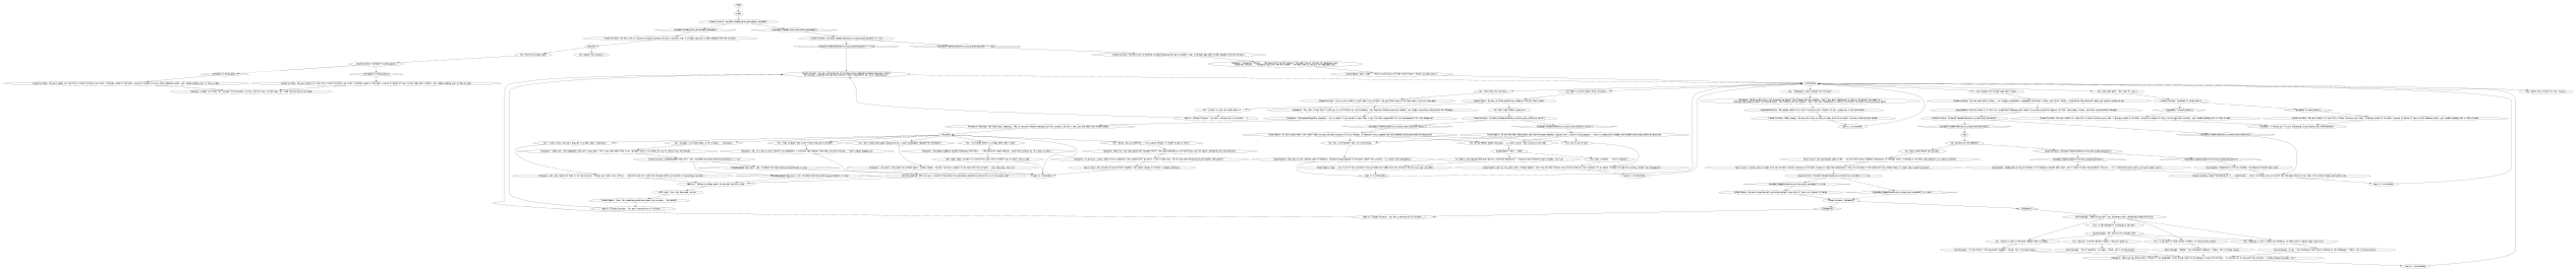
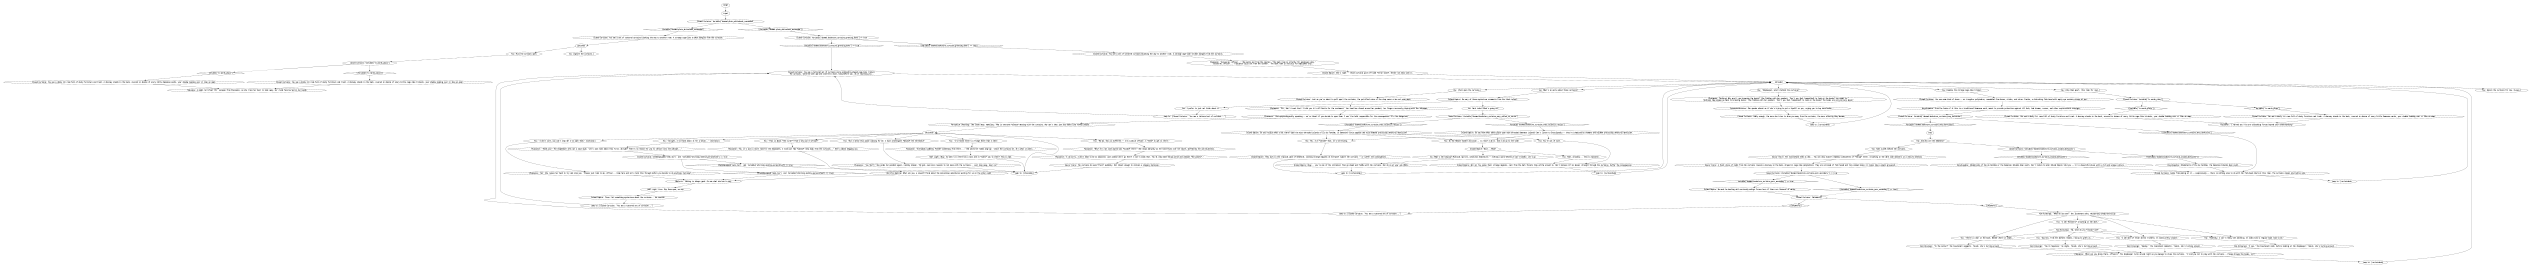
  digraph {
    fontname="Roboto Mono"
    node [fontname="Roboto Mono"]
    edge [fontname="Roboto Mono"]
    n1 [label=START]
    n2 [label=input]
    n3 [label="Closed Curtains: Variable[\"doomed.plais_whitecheck_succeeded\"]"]
    n4 [label="Variable[\"doomed.plais_whitecheck_succeeded\"]" shape=diamond]
    n5 [label="!(Variable[\"doomed.plais_whitecheck_succeeded\"])" shape=diamond]
    n6 [label="You: Yeah, actually... this is bullshit."]
    n7 [label="Inland Empire: Not so! You sense their strange magicks, cast from the dark forests they writhe around in. Don't believe it? Go ahead, straight through the curtains. Suffer the consequences."]
    n8 [label="Jump to: [curtainshub]"]
    n9 [label="Closed Curtains: Aside from poking at it -- suspiciously -- there is nothing else to do with the fish-head charm at this time. The curtains remain shut before you."]
    n10 [label="Jump to: [curtainshub]"]
-   n11 [label=curtainshub]
+   n11 [label=shrouded]
    n12 [label="You: Yes, I've *sensed* that. It's terrifying."]
    n13 [label="Inland Empire: They lurk in the tropical pale of Semenine, casting strange magicks on everyone! Ignore the curtains -- or suffer the consequences..."]
    n14 [label="Jump to: [curtainshub]"]
    n15 [label="Kim Kitsuragi: \"To the cellar?\" the lieutenant suggests. \"Quick, she's turning around...\""]
    n16 [label="Plaisance: \"What are you doing there, officers?\" The shopkeeper turns around right as you manage to close the curtains. \"I told you not to play with the curtains... Please browse the books, sir!\""]
    n17 [label="Jump to: [curtainshub]"]
    n18 [label="Plaisance: \"No!\" She raises her hand to try and stop you. \"Please just talk to me, officer... Come here and let's talk this through before you decide to do anything *extreme*...\""]
    n19 [label="Rhetoric: Talking is always good. Go see what she has to say."]
    n20 [label="Half Light: Lies. Rip them open, we say!"]
    n21 [label="You: Pull the curtains open."]
    n22 [label="Closed Curtains: Variable[\"tc.wards_plais\"]"]
    n23 [label="Variable[\"tc.wards_plais\"]" shape=diamond]
    n24 [label="!(Variable[\"tc.wards_plais\"])" shape=diamond]
    n25 [label="Plaisance: A small terrified \"Oh!\" escapes from Plaisance, as she tries her best to look away, her round face buried in her hands."]
    n26 [label="Inland Empire: There *is* something mysterious about the curtains... be careful!"]
    n27 [label="Jump to: [Closed Curtains: \"You see a tattered set of curtains...\"]"]
    n28 [label="Closed Curtains: You see a tattered set of curtains and a polyhedron-shaped cage-like trinket.\nThe curtains, tattered with age and covered in dust, hang before you. As if taunting you..."]
    n29 [label="You: I prefer to just not think about it..."]
    n30 [label="Jump to: [Closed Curtains: \"You see a tattered set of curtains...\"]"]
    n31 [label="Closed Curtains: You see a set of tattered curtains blocking the way to another room. A strange cage-like trinket dangles from the curtains."]
    n32 [label="Closed Curtains: Variable[\"doomed.bookstore_curtains_greeting_done\"] == true"]
    n33 [label=gotinhub]
    n34 [label="Variable[\"doomed.bookstore_curtains_greeting_done\"] == true" shape=diamond]
    n35 [label="!(Variable[\"doomed.bookstore_curtains_greeting_done\"] == true)" shape=diamond]
    n36 [label="You: Take a peek behind the curtains."]
    n37 [label="Savoir Faire: The room behind them is dim... You can only discern shadowy silhouettes of *things* there, crouching in the dark like monsters in a child's bedroom."]
    n38 [label="Savoir Faire: A faint slice of light from the curtains reveals a doorway in the back, draped in cage-like polyhedrons. They are all made of fish heads and tiny animal bones; it looks like a small graveyard..."]
    n39 [label="Inland Empire: We must be dealing with seriously malign forces here if there are *dozens* of wards."]
    n40 [label="Closed Curtains: IsKimHere()"]
    n41 [label="IsKimHere()" shape=diamond]
    n42 [label="!(IsKimHere())" shape=diamond]
    n43 [label="Horrific Necktie: What are you, a coward? Think about the marvellous adventures waiting for us on the other side!"]
    n44 [label="Closed Curtains: Variable[\"doomed.bookstore_curtains_ency_darkisles\"]"]
    n45 [label="Variable[\"doomed.bookstore_curtains_ency_darkisles\"]" shape=diamond]
    n46 [label="!(Variable[\"doomed.bookstore_curtains_ency_darkisles\"])" shape=diamond]
    n47 [label=ency]
    n48 [label="You: And who are the Semenese?"]
    n49 [label="You: \"But I sense this place calling for me. I must investigate *beyond* the threshold!\""]
    n50 [label="Plaisance: \"You *do*?!\" She grabs her pendant again, visibly shaken. \"My god, even more reasons to not mess with the curtains... Just step away, dear sir!\""]
    n51 [label="Jump to: [choicehub]"]
    n52 [label=choicehub]
    n53 [label="You: \"Alright, I'll think about it for a while...\" (Continue.)"]
    n54 [label="You: \"Ma'am, this is different -- I'm a police officer, I *need* to get in there.\""]
    n55 [label="You: \"This is about *the curse*? That's why you're afraid?\""]
    n56 [label="You: \"I've heard there's a fridge there that I need.\""]
    n57 [label="You: \"I don't care, you can't stop me! I'll open them.\" (Continue.)"]
    n58 [label="Inland Empire: Do you know what takes place upon mist-shrouded Semenese islands? Don't listen to Encyclopedia -- they're inhabited by shamans and wildmen practising unnatural mysticism."]
    n59 [label="You: So the Remote Viewers Division... is real? I am it. And I am up to the task!"]
    n60 [label="You: You're out of line."]
    n61 [label="Inland Empire: Wait... What?"]
    n62 [label="Plaisance: \"I warned you! You are unleashing forces beyond your understanding!\""]
    n63 [label="Plaisance: \"Excuse me, officer...\" She calls out from the counter. \"The back room is strictly for employees only.\"\n\"Excuse me, officer...\" Plaisance calls out from the counter. \"The back room is strictly for employees only.\""]
    n64 [label="Inland Empire: She's right -- those curtains give off some *eerie vibes*. Better not mess with it."]
    n65 [label="Encyclopedia: Inhabitants of Ile du Fantôme, the Semenine Islands down south..."]
    n66 [label="You: (Rip them apart, this time for real.)"]
    n67 [label="Closed Curtains: Variable[\"tc.wards_plais\"]"]
    n68 [label="Variable[\"tc.wards_plais\"]" shape=diamond]
    n69 [label="!(Variable[\"tc.wards_plais\"])" shape=diamond]
    n70 [label="Plaisance: \"Why? It's not like anyone was *killed* there!\" She stops abruptly as her hand flies over her mouth, baffled by her own bluntness."]
    n71 [label="Plaisance: \"I am sorry, I don't mean to be so impolite, just please don't go there! I can't allow that. You'll only make things worse and unleash *the powers*.\""]
    n72 [label="Savoir Faire: The curtains do seem *frail* suddenly. Not robust enough to contain a slippery darkness."]
    n73 [label="Plaisance: \"Para-psychologically speaking -- we're *done* if you decide to open them. I won't be held responsible for the consequences! It's too dangerous!\""]
    n74 [label="Perception (Hearing): She looks away, mumbling: \"Why is everyone *always* messing with the curtains, why can't they just buy books like normal people...\""]
    n75 [label="You: \"I see more of those little trinkets. It looks pretty insane.\""]
    n76 [label="Kim Kitsuragi: \"Spooky,\" the lieutenant comments. \"Quick, she's turning around...\""]
    n77 [label="Kim Kitsuragi: \"What do you see?\" the lieutenant asks, whispering conspiratorially."]
    n78 [label="You: \"I see *monsters* crouching in the dark.\""]
    n79 [label="You: \"There's a door in the back. Wonder where it leads...\""]
    n80 [label="You: \"Honestly, I can't really see anything. It looks like a regular back room to me.\""]
    n81 [label="Kim Kitsuragi: \"No, what do you *really* see?\""]
    n82 [label="Kim Kitsuragi: \"I see,\" the lieutenant nods, before looking at the shopkeeper: \"Quick, she's turning around...\""]
    n83 [label="You: What's so eerie about those curtains?"]
    n84 [label="Inland Empire: Be wary of those mysterious ornaments from the *dark isles*."]
    n85 [label="You: Dark isles? What's going on?"]
    n86 [label="You: Examine the strange cage-like trinket."]
    n87 [label="You: (Pull open the curtains.)"]
    n88 [label="You: \"Shopkeeper, what's behind the curtains?\""]
    n89 [label="You: Ignore the curtains for now. [Leave.]"]
    n90 [label="You: What's the hang-up? Mystical spirits, unnatural emanations -- nothing a para-detective can't handle. Let's go!"]
    n91 [label="You: \"Spirits, from the darkest realms, rising to greet us...\""]
    n92 [label="Kim Kitsuragi: \"You're hopeless,\" he sighs. \"Quick, she's turning around...\""]
    n93 [label="Plaisance: \"No, it's just a store room for the employees, I told you! Now *please* step away from the curtains...\" She's almost begging you."]
    n94 [label="You: [Ignore the curtains.]"]
    n95 [label="Closed Curtains: You see a dimly lit room full of dusty furniture and trash. A doorway stands in the back, covered in dozens of scary little Semenese wards, your shadow looming over it like an omen."]
    n96 [label="Jump to: [Closed Curtains: \"You see a tattered set of curtains...\"]"]
    n97 [label="Inland Empire: Okay... you're one of the initiated. Then go ahead and fiddle with the curtains. But do so at your own PERIL."]
    n98 [label="Plaisance: \"Everybody suddenly *needs* something from there....\" She waves her hands angrily. \"Leave the curtains be. It's what it wants...\""]
    n99 [label="Half Light: Okay. So what's in there has a will and it *wants* you to enter? This is bad."]
    n100 [label="Closed Curtains: Variable[\"doomed.bookstore_curtains_perc_secondary\"] == true"]
    n101 [label="Variable[\"doomed.bookstore_curtains_perc_secondary\"] == true" shape=diamond]
    n102 [label="!(Variable[\"doomed.bookstore_curtains_perc_secondary\"] == true)" shape=diamond]
    n103 [label="Closed Curtains: Variable[\"doomed.bookstore_curtains_inland_darkisles\"]"]
    n104 [label="Variable[\"doomed.bookstore_curtains_inland_darkisles\"]" shape=diamond]
    n105 [label="!(Variable[\"doomed.bookstore_curtains_inland_darkisles\"])" shape=diamond]
    n106 [label="Encyclopedia: Inhabitants of Ile du Fantôme or the Semenine Islands down south. Don't listen to what Inland Empire told you -- it's a beautiful place with a rich and unique culture..."]
    n107 [label="Closed Curtains: You see some kind of charm -- an irregular polyhedron, assembled from bones, sticks, and straw. Inside, a disturbing fish-head with empty eye sockets stares at you."]
    n108 [label="Encyclopedia: From the looks of it this is a traditional Semenese ward, meant to provide protection against ill luck, bad dreams, curses, and other supra-natural scourges."]
    n109 [label="Closed Curtains: Variable[\"doomed.bookstore_curtains_ency_called_ie_racist\"]"]
    n110 [label="Variable[\"doomed.bookstore_curtains_ency_called_ie_racist\"]" shape=diamond]
    n111 [label="!(Variable[\"doomed.bookstore_curtains_ency_called_ie_racist\"])" shape=diamond]
    n112 [label="Plaisance: \"Thank you!\" The shopkeeper lets out a loud sigh. \"Let's just talk about this first, alright? There's no reason for you to venture into the unknown...\""]
    n113 [label="Closed Curtains: CheckEquipped(\"neck_tie\")  and  Variable[\"whirling.necktie_personified\"] == true"]
    n114 [label="Closed Curtains: You see a set of tattered curtains blocking the way to another room. A strange cage-like trinket dangles from the curtains."]
    n115 [label="Conceptualization: She speaks almost as if she's trying to put a *spell* on you, urging you to buy more books..."]
    n116 [label="Closed Curtains: Oddly enough, the more she tries to draw you away from the curtains, the more alluring they become."]
    n117 [label="Jump to: [curtainshub]"]
    n118 [label="Inland Empire: Do you realize what's out there? Upon the mist-shrouded islands of Ile du Fantôme, in Semenine? Eerie pygmies and wild shamans practising unnatural mysticism?"]
    n119 [label="CheckEquipped(\"neck_tie\")  and  Variable[\"whirling.necktie_personified\"] == true" shape=diamond]
    n120 [label="!(CheckEquipped(\"neck_tie\")  and  Variable[\"whirling.necktie_personified\"] == true)" shape=diamond]
    n121 [label="Closed Curtains: Just as you're about to pull apart the curtains, the petrified voice of the shop owner cries out once more:"]
    n122 [label="Plaisance: \"Sir, don't touch that! I told you it's off-limits for the customers!\" Her hand has closed around her pendant, her fingers nervously playing with the talisman."]
    n123 [label="Closed Curtains: You see a dimly lit room full of dusty furniture and trash. A doorway stands in the back, covered in dozens of scary little cage-like trinkets, your shadow looming over it like an omen."]
    n124 [label="Closed Curtains: You see a dimly lit room full of dusty furniture and trash. A doorway stands in the back, covered in dozens of scary little cage-like trinkets, your shadow looming over it like an omen."]
    n125 [label="Plaisance: \"Nothing! Why aren't you browsing the books?\" She fiddles with her pendant. \"Don't you feel *compelled* to look at the books? You ought to.\"\n\"Nothing! Now please go back to browsing books.\" She fiddles with her pendant. \"Don't you feel *compelled* to look at the books? The books are all you care about!\""]
    n126 [label="Closed Curtains: You see a dimly lit room full of dusty furniture and trash. A doorway stands in the back, covered in dozens of scary little Semenese wards, your shadow looming over it like an omen."]
    n1 -> n2
    n2 -> n3
    n3 -> n4
    n3 -> n5
    n4 -> n31
    n5 -> n32
    n6 -> n7
    n7 -> n8
    n8 -> n11
    n9 -> n10
    n10 -> n11
    n11 -> n66
    n11 -> n83
    n11 -> n86
    n11 -> n87
    n11 -> n88
    n11 -> n89
    n12 -> n13
    n13 -> n14
    n14 -> n11
    n15 -> n16
    n16 -> n17
    n17 -> n11
    n18 -> n19
    n19 -> n20
    n20 -> n26
    n21 -> n22
    n22 -> n23
    n22 -> n24
    n23 -> n95
    n24 -> n123
    n26 -> n27
    n27 -> n28
    n28 -> n11
    n29 -> n30
    n30 -> n28
    n31 -> n33
    n32 -> n34
    n32 -> n35
    n33 -> n21
    n33 -> n94
    n34 -> n28
    n35 -> n114
    n36 -> n37
    n37 -> n38
    n38 -> n100
    n39 -> n40
    n40 -> n41
    n40 -> n42
    n41 -> n77
    n42 -> n96
    n43 -> n19
    n44 -> n45
    n44 -> n46
    n45 -> n47
    n46 -> n9
    n47 -> n48
    n48 -> n36
    n48 -> n103
    n49 -> n50
    n50 -> n51
    n51 -> n52
    n52 -> n49
    n52 -> n53
    n52 -> n54
    n52 -> n55
    n52 -> n56
    n52 -> n57
    n53 -> n112
    n54 -> n70
    n55 -> n93
    n56 -> n98
    n57 -> n18
    n58 -> n12
    n58 -> n59
    n58 -> n60
    n59 -> n61
    n60 -> n7
    n61 -> n6
    n61 -> n90
    n63 -> n64
    n64 -> n11
    n65 -> n9
    n66 -> n67
    n67 -> n68
    n67 -> n69
    n68 -> n126
    n69 -> n124
    n70 -> n71
    n71 -> n72
    n72 -> n51
    n73 -> n74
    n74 -> n52
    n75 -> n76
    n76 -> n16
    n77 -> n75
    n77 -> n78
    n77 -> n79
    n77 -> n80
    n78 -> n81
    n79 -> n15
    n80 -> n82
    n81 -> n75
    n81 -> n79
    n81 -> n80
    n81 -> n91
    n82 -> n16
    n83 -> n84
    n84 -> n29
    n84 -> n85
    n85 -> n109
    n86 -> n107
    n87 -> n121
    n88 -> n125
    n90 -> n97
    n91 -> n92
    n92 -> n16
    n93 -> n51
    n95 -> n25
    n96 -> n28
    n97 -> n14
    n98 -> n99
    n99 -> n51
    n100 -> n101
    n100 -> n102
    n101 -> n39
    n102 -> n40
    n103 -> n104
    n103 -> n105
    n104 -> n106
    n105 -> n65
    n106 -> n9
    n107 -> n108
    n108 -> n44
    n109 -> n110
    n109 -> n111
    n110 -> n58
    n111 -> n118
    n112 -> n113
    n113 -> n119
    n113 -> n120
    n114 -> n63
    n115 -> n116
    n116 -> n117
    n117 -> n11
    n118 -> n12
    n118 -> n59
    n118 -> n60
    n119 -> n43
    n120 -> n19
    n121 -> n122
    n122 -> n73
    n123 -> n25
    n124 -> n62
    n125 -> n115
    n126 -> n62
  }
